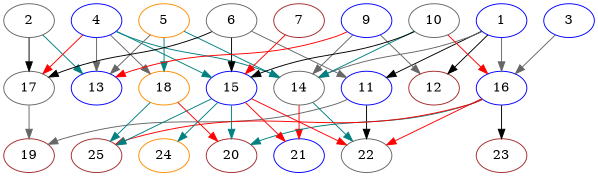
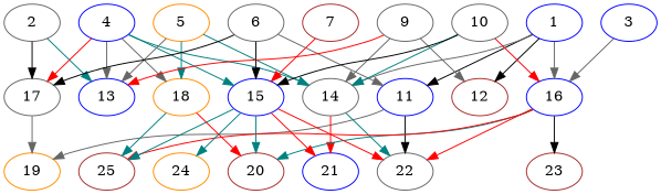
  digraph {
    node [alpha=0.16 color=blue]
    edge [color=teal]
    1 [alpha=0.18 expect_size=40350720]
    11 [alpha=0.09 expect_size=6252544]
    12 [alpha=0.04 color=brown expect_size=49491968]
    14 [alpha=0.11 color=gray40 expect_size=7906304]
    16 [alpha=0.02 expect_size=9695232]
-   19 [alpha=0.08 color=brown expect_size=47995904]
+   19 [alpha=0.08 color=darkorange expect_size=47995904]
    22 [alpha=0.14 color=gray40 expect_size=29093888]
    21 [alpha=0.15 expect_size=8632320]
    20 [alpha=0.04 color=brown expect_size=18220032]
    25 [color=brown expect_size=26765312]
    23 [alpha=0.01 color=brown expect_size=39055360]
    2 [color=gray40 expect_size=25512960]
    13 [alpha=0.03 expect_size=40631296]
    17 [alpha=0.11 color=gray40 expect_size=47125504]
    3 [alpha=0.06 expect_size=25046016]
    4 [alpha=0.17 expect_size=16762880]
    15 [alpha=0.10 expect_size=46889984]
    18 [alpha=0.10 color=darkorange expect_size=25016320]
    24 [alpha=0.14 color=darkorange expect_size=47157248]
    5 [alpha=0.04 color=darkorange expect_size=27807744]
    6 [color=gray40 expect_size=27906048]
    7 [alpha=0.11 color=brown expect_size=35360768]
-   9 [alpha=0.07 expect_size=20358144]
+   9 [alpha=0.07 color=gray40 expect_size=20358144]
    10 [color=gray40 expect_size=41476096]
    1 -> 11 [color=black]
    1 -> 12 [color=black]
    1 -> 14 [color=gray40]
    1 -> 16 [color=gray40]
    11 -> 19 [color=gray40]
    11 -> 22 [color=black]
    14 -> 22
    14 -> 21 [color=red]
    16 -> 22 [color=red]
    16 -> 20
    16 -> 25 [color=red]
    16 -> 23 [color=black]
    2 -> 13
    2 -> 17 [color=black]
    17 -> 19 [color=gray40]
    3 -> 16 [color=gray40]
    4 -> 14
    4 -> 13 [color=gray40]
    4 -> 17 [color=red]
    4 -> 15
    4 -> 18 [color=gray40]
    15 -> 22 [color=red]
    15 -> 21 [color=red]
    15 -> 20
    15 -> 25
    15 -> 24
    18 -> 20 [color=red]
    18 -> 25
    5 -> 14
    5 -> 13 [color=gray40]
    5 -> 18
    6 -> 11 [color=gray40]
    6 -> 17 [color=black]
    6 -> 15 [color=black]
    7 -> 15 [color=red]
    9 -> 12 [color=gray40]
    9 -> 14 [color=gray40]
    9 -> 13 [color=red]
    10 -> 14
    10 -> 16 [color=red]
    10 -> 15 [color=black]
  }
